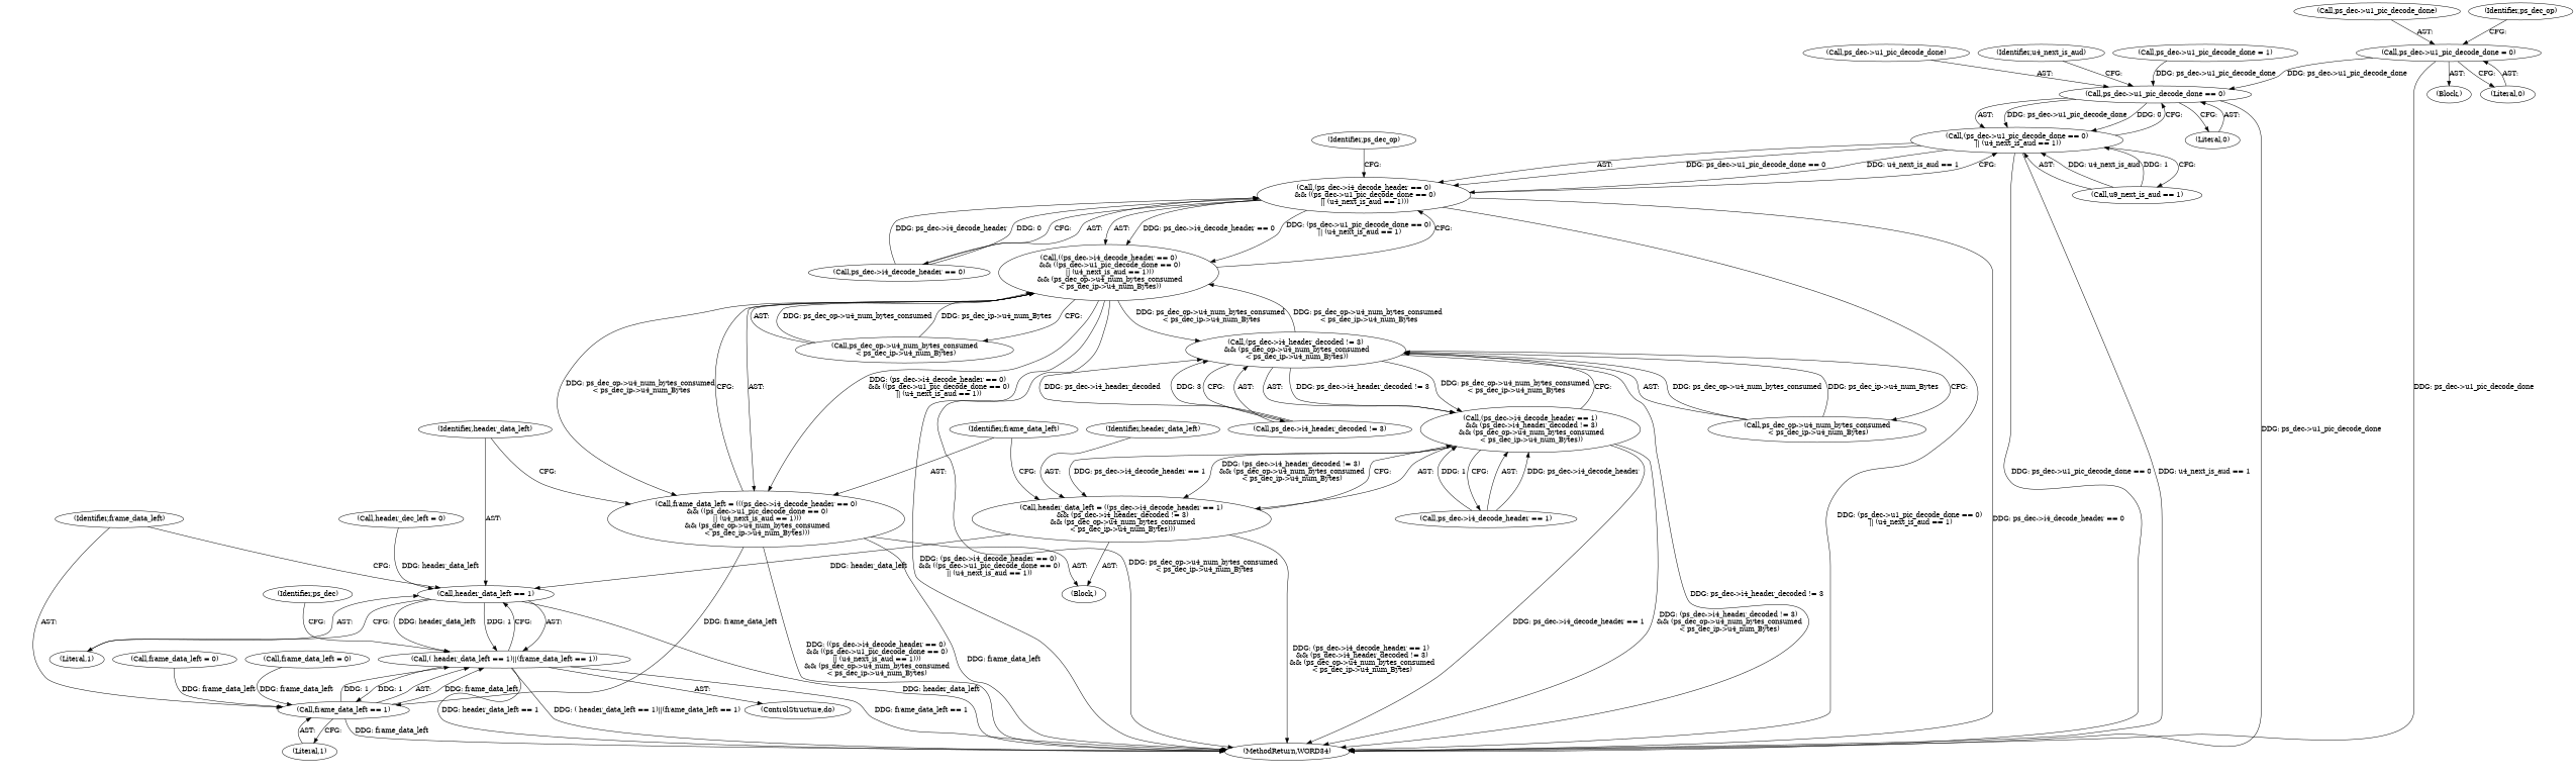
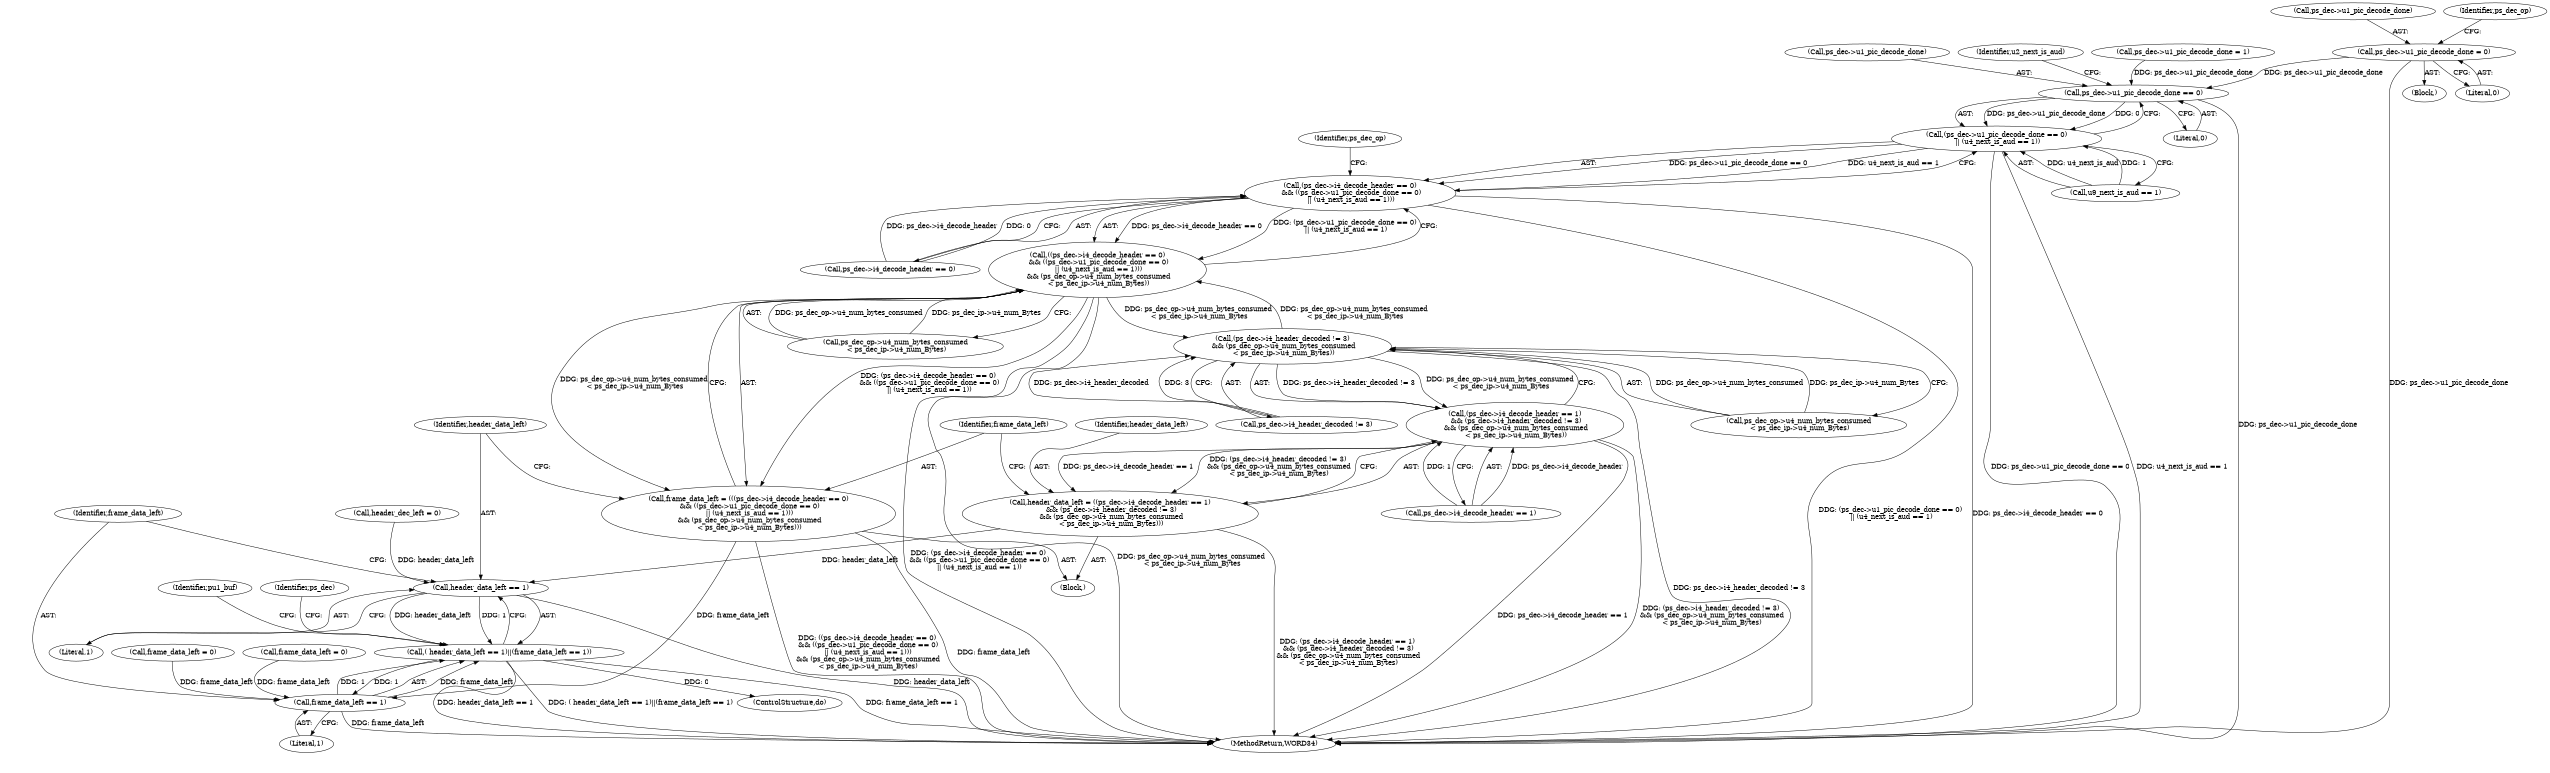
  digraph {
    n1 [label="(Call,ps_dec->u1_pic_decode_done = 0)"]
    n2 [label="(Call,ps_dec->u1_pic_decode_done == 0)"]
    n3 [label="(Literal,0)"]
    n4 [label="(MethodReturn,WORD34)"]
    n5 [label="(Block,)"]
    n6 [label="(Call,(ps_dec->u1_pic_decode_done == 0)\n || (u4_next_is_aud == 1))"]
    n7 [label="(Literal,0)"]
    n8 [label="(Call,(ps_dec->i4_decode_header == 0)\n && ((ps_dec->u1_pic_decode_done == 0)\n || (u4_next_is_aud == 1)))"]
    n9 [label="(Call,u9_next_is_aud == 1)"]
    n10 [label="(Call,((ps_dec->i4_decode_header == 0)\n && ((ps_dec->u1_pic_decode_done == 0)\n || (u4_next_is_aud == 1)))\n && (ps_dec_op->u4_num_bytes_consumed\n < ps_dec_ip->u4_num_Bytes))"]
    n11 [label="(Call,ps_dec->i4_decode_header == 0)"]
    n12 [label="(Call,(ps_dec->i4_header_decoded != 3)\n && (ps_dec_op->u4_num_bytes_consumed\n < ps_dec_ip->u4_num_Bytes))"]
    n13 [label="(Call,frame_data_left = (((ps_dec->i4_decode_header == 0)\n && ((ps_dec->u1_pic_decode_done == 0)\n || (u4_next_is_aud == 1)))\n && (ps_dec_op->u4_num_bytes_consumed\n < ps_dec_ip->u4_num_Bytes)))"]
    n14 [label="(Call,ps_dec_op->u4_num_bytes_consumed\n < ps_dec_ip->u4_num_Bytes)"]
    n15 [label="(Call,(ps_dec->i4_decode_header == 1)\n && (ps_dec->i4_header_decoded != 3)\n && (ps_dec_op->u4_num_bytes_consumed\n < ps_dec_ip->u4_num_Bytes))"]
    n16 [label="(Call,ps_dec_op->u4_num_bytes_consumed\n < ps_dec_ip->u4_num_Bytes)"]
    n17 [label="(Call,ps_dec->i4_header_decoded != 3)"]
    n18 [label="(Block,)"]
    n19 [label="(Call,frame_data_left == 1)"]
    n20 [label="(Call,header_data_left = ((ps_dec->i4_decode_header == 1)\n && (ps_dec->i4_header_decoded != 3)\n && (ps_dec_op->u4_num_bytes_consumed\n < ps_dec_ip->u4_num_Bytes)))"]
    n21 [label="(Call,ps_dec->i4_decode_header == 1)"]
    n22 [label="(Call,header_data_left == 1)"]
    n23 [label="(Call,( header_data_left == 1)||(frame_data_left == 1))"]
    n24 [label="(Literal,1)"]
    n25 [label="(ControlStructure,do)"]
    n26 [label="(Literal,1)"]
    n27 [label="(Call,ps_dec->u1_pic_decode_done)"]
    n28 [label="(Identifier,frame_data_left)"]
    n29 [label="(Identifier,header_data_left)"]
    n30 [label="(Call,frame_data_left = 0)"]
    n31 [label="(Call,header_dec_left = 0)"]
    n32 [label="(Call,ps_dec->u1_pic_decode_done)"]
-   n33 [label="(Identifier,u4_next_is_aud)"]
+   n33 [label="(Identifier,u2_next_is_aud)"]
+   n34 [label="(Identifier,pu1_buf)"]
    n35 [label="(Identifier,header_data_left)"]
    n36 [label="(Call,frame_data_left = 0)"]
    n37 [label="(Identifier,ps_dec_op)"]
    n38 [label="(Identifier,frame_data_left)"]
    n39 [label="(Identifier,ps_dec)"]
    n40 [label="(Call,ps_dec->u1_pic_decode_done = 1)"]
    n41 [label="(Identifier,ps_dec_op)"]
    n1 -> n2 [label="DDG: ps_dec->u1_pic_decode_done"]
    n1 -> n3 [label="CFG: "]
    n1 -> n4 [label="DDG: ps_dec->u1_pic_decode_done"]
    n1 -> n5 [label="AST: "]
    n2 -> n4 [label="DDG: ps_dec->u1_pic_decode_done"]
    n2 -> n6 [label="AST: "]
    n2 -> n6 [label="DDG: ps_dec->u1_pic_decode_done"]
    n2 -> n6 [label="DDG: 0"]
    n2 -> n7 [label="CFG: "]
    n3 -> n1 [label="AST: "]
    n6 -> n2 [label="CFG: "]
    n6 -> n4 [label="DDG: ps_dec->u1_pic_decode_done == 0"]
    n6 -> n4 [label="DDG: u4_next_is_aud == 1"]
    n6 -> n8 [label="AST: "]
    n6 -> n8 [label="DDG: ps_dec->u1_pic_decode_done == 0"]
    n6 -> n8 [label="DDG: u4_next_is_aud == 1"]
    n6 -> n9 [label="CFG: "]
    n7 -> n2 [label="AST: "]
    n8 -> n4 [label="DDG: (ps_dec->u1_pic_decode_done == 0)\n || (u4_next_is_aud == 1)"]
    n8 -> n4 [label="DDG: ps_dec->i4_decode_header == 0"]
    n8 -> n6 [label="CFG: "]
    n8 -> n10 [label="AST: "]
    n8 -> n10 [label="DDG: ps_dec->i4_decode_header == 0"]
    n8 -> n10 [label="DDG: (ps_dec->u1_pic_decode_done == 0)\n || (u4_next_is_aud == 1)"]
    n8 -> n11 [label="CFG: "]
    n9 -> n6 [label="AST: "]
    n9 -> n6 [label="DDG: u4_next_is_aud"]
    n9 -> n6 [label="DDG: 1"]
    n10 -> n4 [label="DDG: (ps_dec->i4_decode_header == 0)\n && ((ps_dec->u1_pic_decode_done == 0)\n || (u4_next_is_aud == 1))"]
    n10 -> n4 [label="DDG: ps_dec_op->u4_num_bytes_consumed\n < ps_dec_ip->u4_num_Bytes"]
    n10 -> n8 [label="CFG: "]
    n10 -> n12 [label="DDG: ps_dec_op->u4_num_bytes_consumed\n < ps_dec_ip->u4_num_Bytes"]
    n10 -> n13 [label="AST: "]
    n10 -> n13 [label="DDG: (ps_dec->i4_decode_header == 0)\n && ((ps_dec->u1_pic_decode_done == 0)\n || (u4_next_is_aud == 1))"]
    n10 -> n13 [label="DDG: ps_dec_op->u4_num_bytes_consumed\n < ps_dec_ip->u4_num_Bytes"]
    n10 -> n14 [label="CFG: "]
    n11 -> n8 [label="AST: "]
    n11 -> n8 [label="DDG: ps_dec->i4_decode_header"]
    n11 -> n8 [label="DDG: 0"]
    n12 -> n4 [label="DDG: ps_dec->i4_header_decoded != 3"]
    n12 -> n10 [label="DDG: ps_dec_op->u4_num_bytes_consumed\n < ps_dec_ip->u4_num_Bytes"]
    n12 -> n15 [label="AST: "]
    n12 -> n15 [label="DDG: ps_dec->i4_header_decoded != 3"]
    n12 -> n15 [label="DDG: ps_dec_op->u4_num_bytes_consumed\n < ps_dec_ip->u4_num_Bytes"]
    n12 -> n16 [label="CFG: "]
    n12 -> n17 [label="CFG: "]
    n13 -> n4 [label="DDG: ((ps_dec->i4_decode_header == 0)\n && ((ps_dec->u1_pic_decode_done == 0)\n || (u4_next_is_aud == 1)))\n && (ps_dec_op->u4_num_bytes_consumed\n < ps_dec_ip->u4_num_Bytes)"]
    n13 -> n4 [label="DDG: frame_data_left"]
    n13 -> n10 [label="CFG: "]
    n13 -> n18 [label="AST: "]
    n13 -> n19 [label="DDG: frame_data_left"]
    n14 -> n10 [label="AST: "]
    n14 -> n10 [label="DDG: ps_dec_op->u4_num_bytes_consumed"]
    n14 -> n10 [label="DDG: ps_dec_ip->u4_num_Bytes"]
    n15 -> n4 [label="DDG: ps_dec->i4_decode_header == 1"]
    n15 -> n4 [label="DDG: (ps_dec->i4_header_decoded != 3)\n && (ps_dec_op->u4_num_bytes_consumed\n < ps_dec_ip->u4_num_Bytes)"]
    n15 -> n12 [label="CFG: "]
    n15 -> n20 [label="AST: "]
    n15 -> n20 [label="DDG: ps_dec->i4_decode_header == 1"]
    n15 -> n20 [label="DDG: (ps_dec->i4_header_decoded != 3)\n && (ps_dec_op->u4_num_bytes_consumed\n < ps_dec_ip->u4_num_Bytes)"]
    n15 -> n21 [label="CFG: "]
    n16 -> n12 [label="AST: "]
    n16 -> n12 [label="DDG: ps_dec_op->u4_num_bytes_consumed"]
    n16 -> n12 [label="DDG: ps_dec_ip->u4_num_Bytes"]
    n17 -> n12 [label="AST: "]
    n17 -> n12 [label="DDG: ps_dec->i4_header_decoded"]
    n17 -> n12 [label="DDG: 3"]
    n19 -> n4 [label="DDG: frame_data_left"]
    n19 -> n23 [label="AST: "]
    n19 -> n23 [label="DDG: frame_data_left"]
    n19 -> n23 [label="DDG: 1"]
    n19 -> n26 [label="CFG: "]
    n20 -> n4 [label="DDG: (ps_dec->i4_decode_header == 1)\n && (ps_dec->i4_header_decoded != 3)\n && (ps_dec_op->u4_num_bytes_consumed\n < ps_dec_ip->u4_num_Bytes)"]
    n20 -> n15 [label="CFG: "]
    n20 -> n18 [label="AST: "]
    n20 -> n22 [label="DDG: header_data_left"]
    n21 -> n15 [label="AST: "]
    n21 -> n15 [label="DDG: ps_dec->i4_decode_header"]
    n21 -> n15 [label="DDG: 1"]
    n22 -> n4 [label="DDG: header_data_left"]
    n22 -> n23 [label="AST: "]
    n22 -> n23 [label="DDG: header_data_left"]
    n22 -> n23 [label="DDG: 1"]
    n22 -> n24 [label="CFG: "]
    n23 -> n4 [label="DDG: frame_data_left == 1"]
    n23 -> n4 [label="DDG: header_data_left == 1"]
    n23 -> n4 [label="DDG: ( header_data_left == 1)||(frame_data_left == 1)"]
    n23 -> n19 [label="DDG: 1"]
    n23 -> n22 [label="CFG: "]
-   n23 -> n25 [label="AST: "]
+   n23 -> n25 [label="DDG: 0"]
    n24 -> n22 [label="AST: "]
    n26 -> n19 [label="AST: "]
    n27 -> n1 [label="AST: "]
    n28 -> n19 [label="AST: "]
    n28 -> n22 [label="CFG: "]
    n29 -> n20 [label="AST: "]
    n30 -> n19 [label="DDG: frame_data_left"]
    n31 -> n22 [label="DDG: header_data_left"]
    n32 -> n2 [label="AST: "]
    n33 -> n2 [label="CFG: "]
+   n34 -> n23 [label="CFG: "]
    n35 -> n13 [label="CFG: "]
    n35 -> n22 [label="AST: "]
    n36 -> n19 [label="DDG: frame_data_left"]
    n37 -> n1 [label="CFG: "]
    n38 -> n13 [label="AST: "]
    n38 -> n20 [label="CFG: "]
    n39 -> n23 [label="CFG: "]
    n40 -> n2 [label="DDG: ps_dec->u1_pic_decode_done"]
    n41 -> n8 [label="CFG: "]
  }
